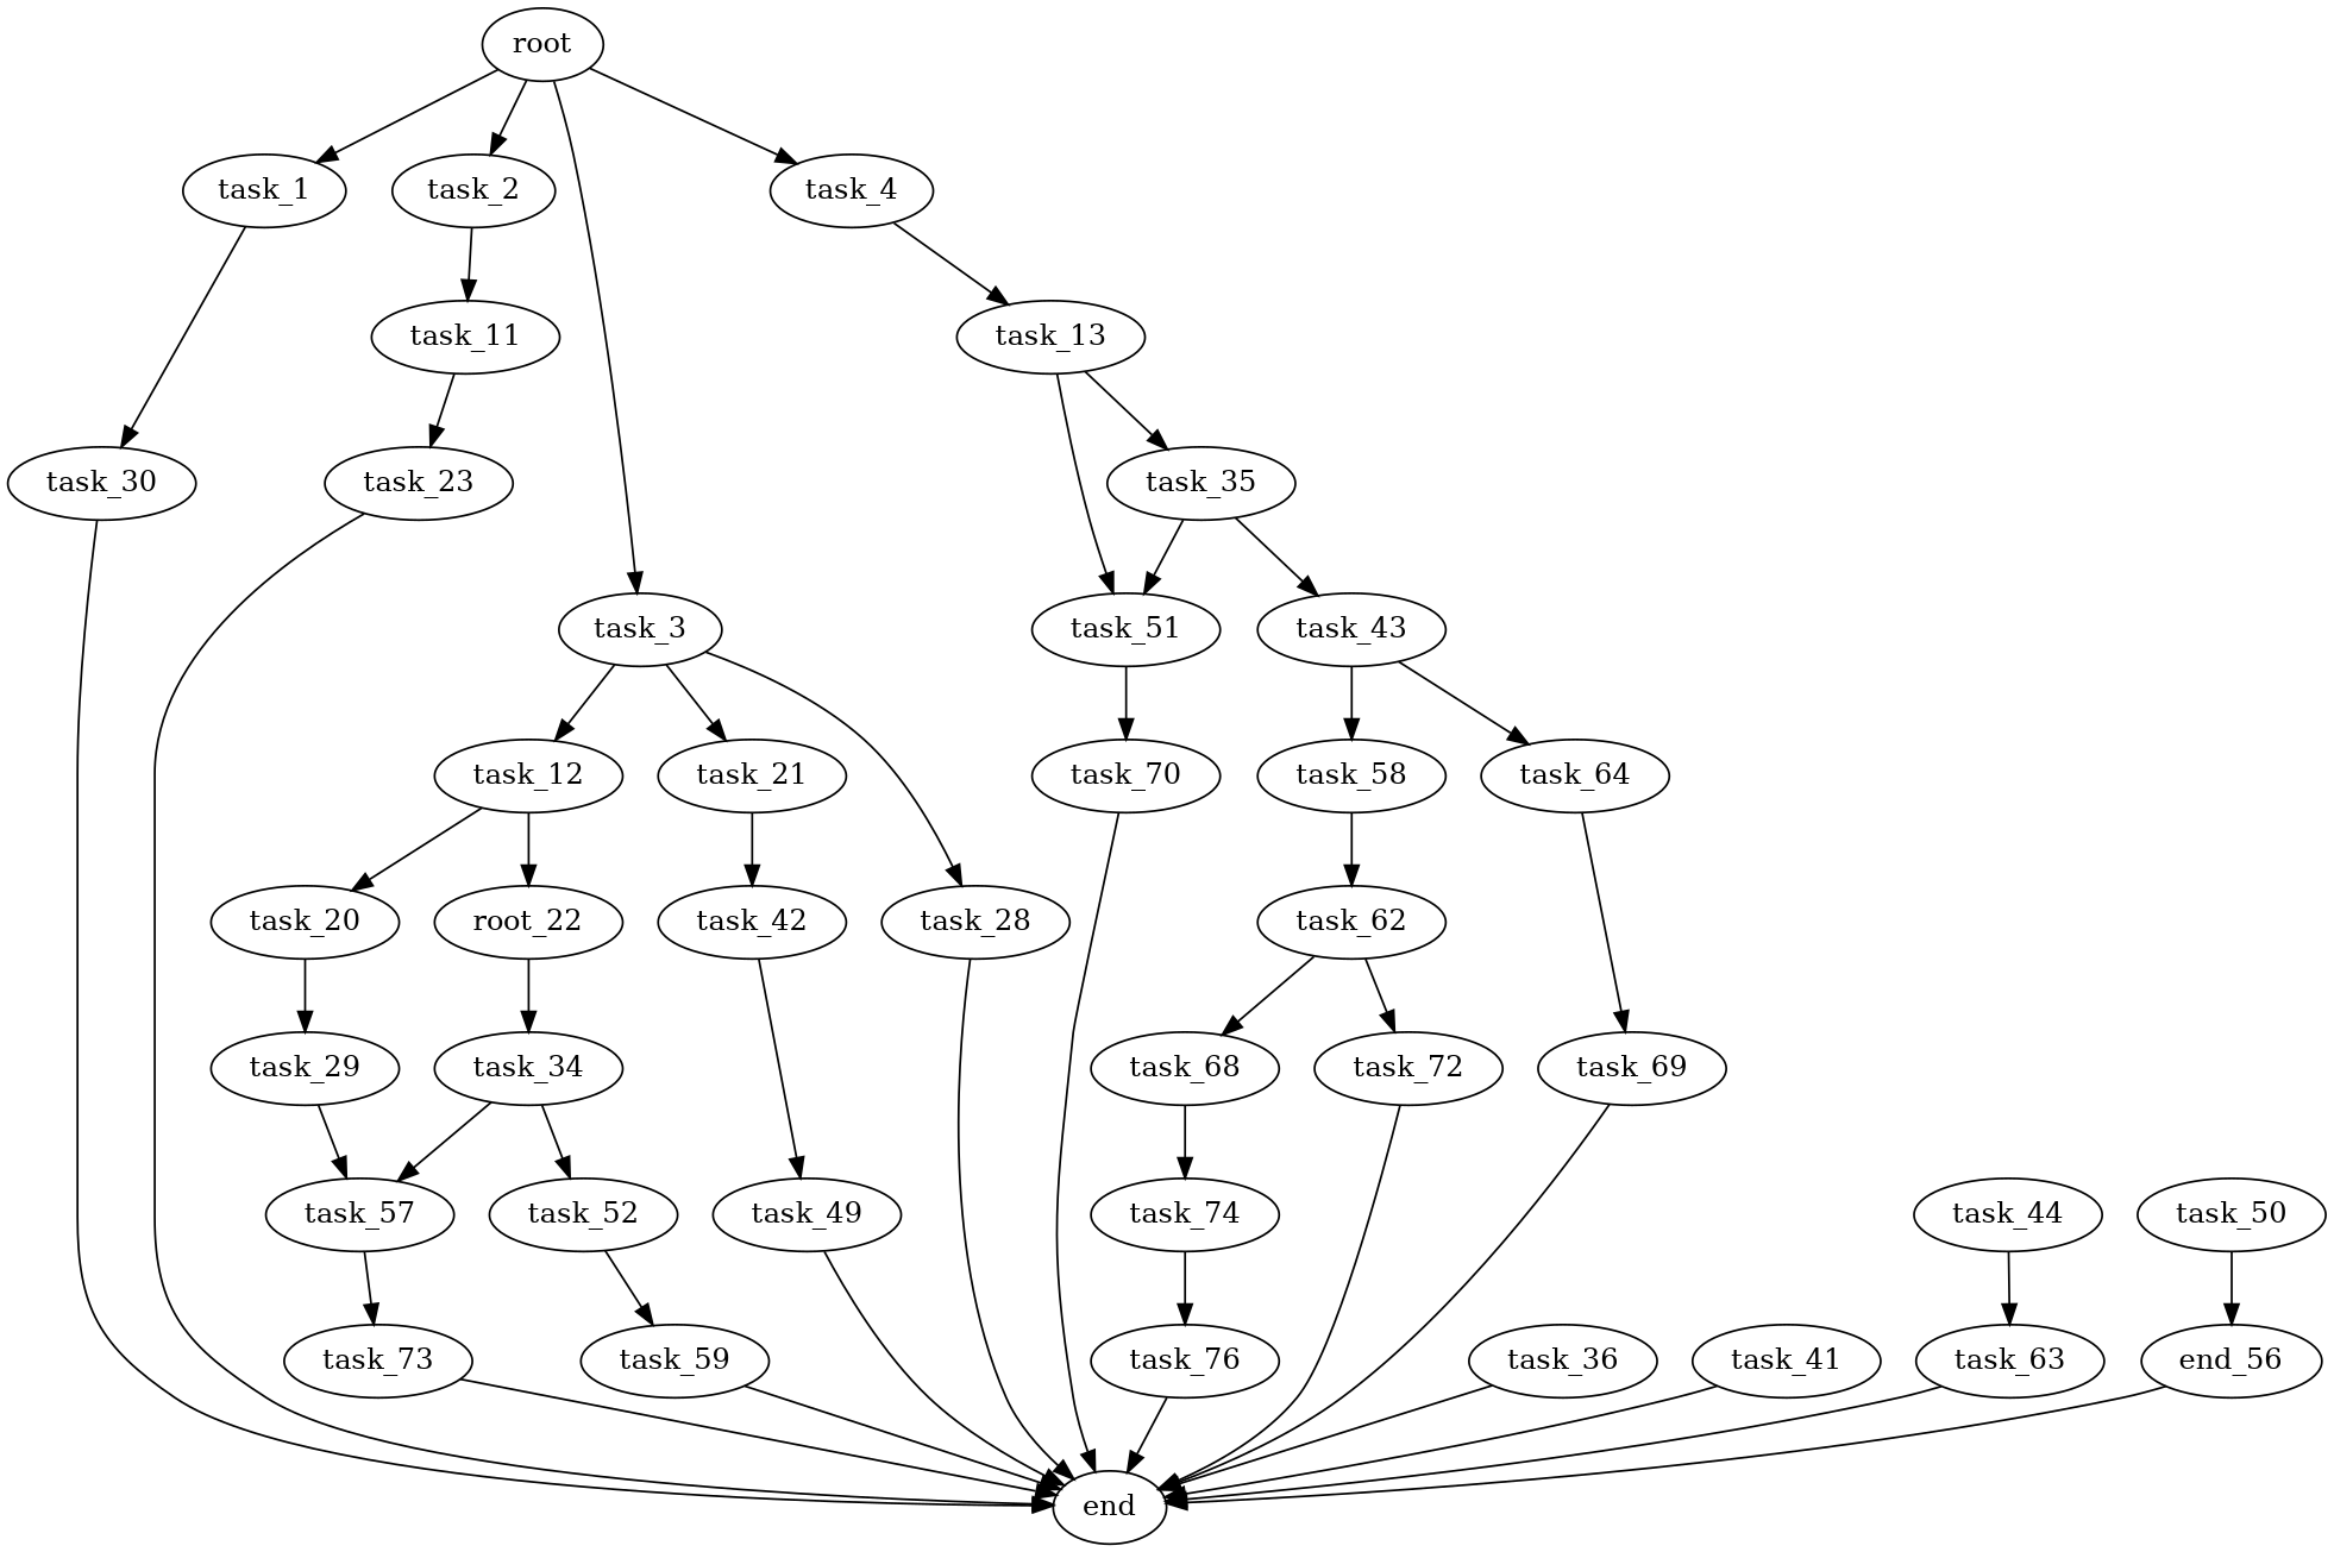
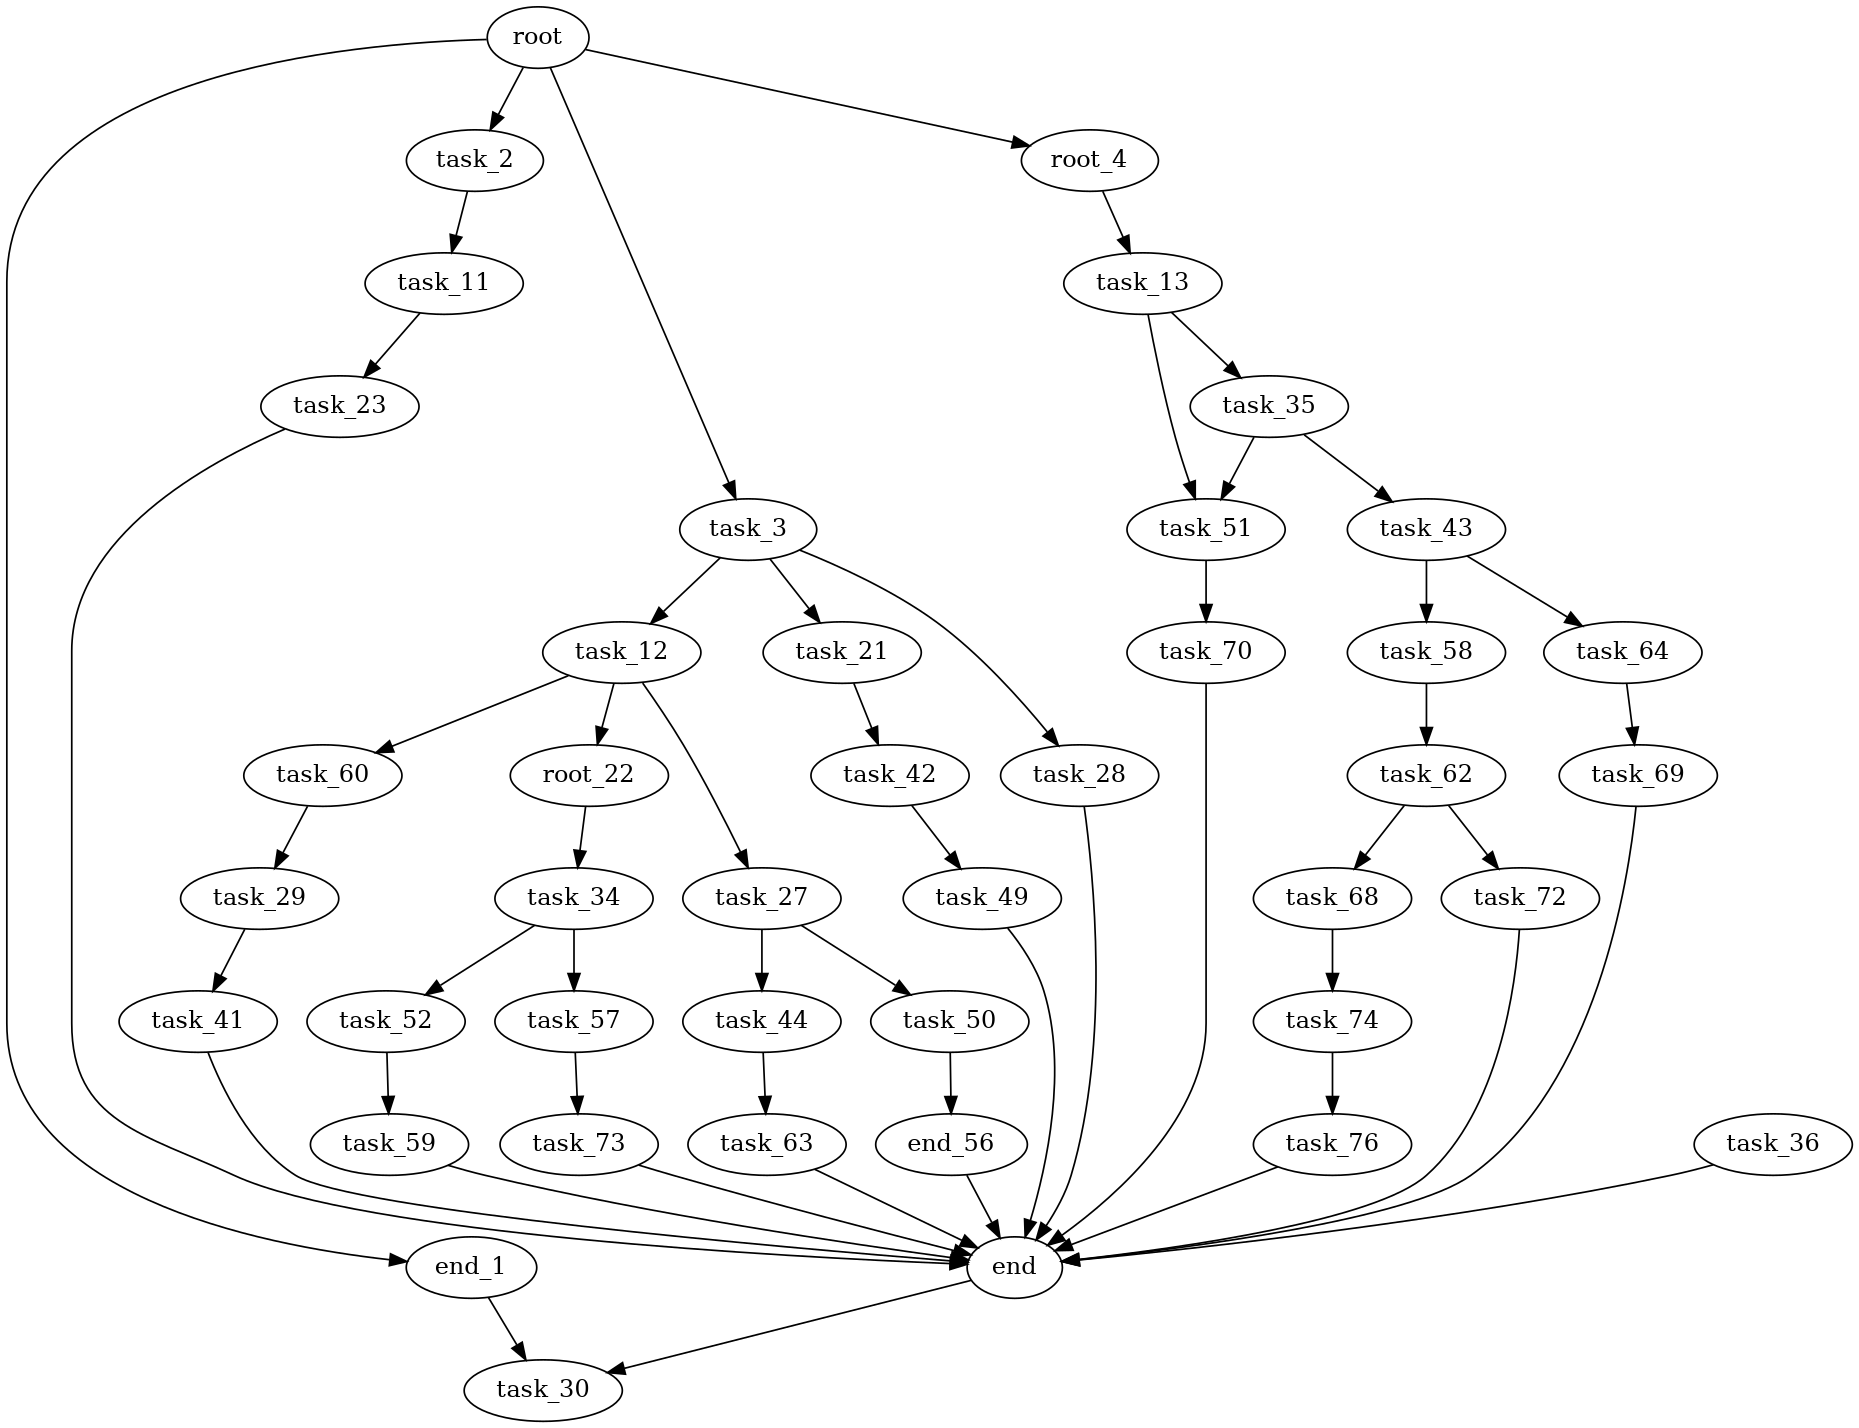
  digraph {
    root
-   task_1
+   task_1 [label=end_1]
    task_2
    task_3
-   task_4
+   task_4 [label=root_4]
    task_30
    task_11
    task_12
    task_21
    task_28
    task_13
    end
    task_23
-   task_20
+   task_20 [label=task_60]
    n15 [label=root_22]
+   task_27
    task_42
    task_35
    task_51
    task_29
    task_34
    task_44
    task_50
    task_43
    task_36
    task_41
    task_49
    task_52
    task_57
    task_63
    n31 [label=end_56]
    task_59
    task_73
    task_58
    task_64
    task_70
    task_62
    task_69
    task_68
    task_72
    task_74
    task_76
    root -> task_1
    root -> task_2
    root -> task_3
    root -> task_4
    task_1 -> task_30
    task_2 -> task_11
    task_3 -> task_12
    task_3 -> task_21
    task_3 -> task_28
    task_4 -> task_13
-   task_30 -> end
+   end -> task_30
    task_11 -> task_23
    task_12 -> task_20
    task_12 -> n15
+   task_12 -> task_27
    task_21 -> task_42
    task_28 -> end
    task_13 -> task_35
    task_13 -> task_51
    task_23 -> end
    task_20 -> task_29
    n15 -> task_34
+   task_27 -> task_44
+   task_27 -> task_50
    task_42 -> task_49
    task_35 -> task_51
    task_35 -> task_43
    task_51 -> task_70
-   task_29 -> task_57
+   task_29 -> task_41
    task_34 -> task_52
    task_34 -> task_57
    task_44 -> task_63
    task_50 -> n31
    task_43 -> task_58
    task_43 -> task_64
    task_36 -> end
    task_41 -> end
    task_49 -> end
    task_52 -> task_59
    task_57 -> task_73
    task_63 -> end
    n31 -> end
    task_59 -> end
    task_73 -> end
    task_58 -> task_62
    task_64 -> task_69
    task_70 -> end
    task_62 -> task_68
    task_62 -> task_72
    task_69 -> end
    task_68 -> task_74
    task_72 -> end
    task_74 -> task_76
    task_76 -> end
  }
